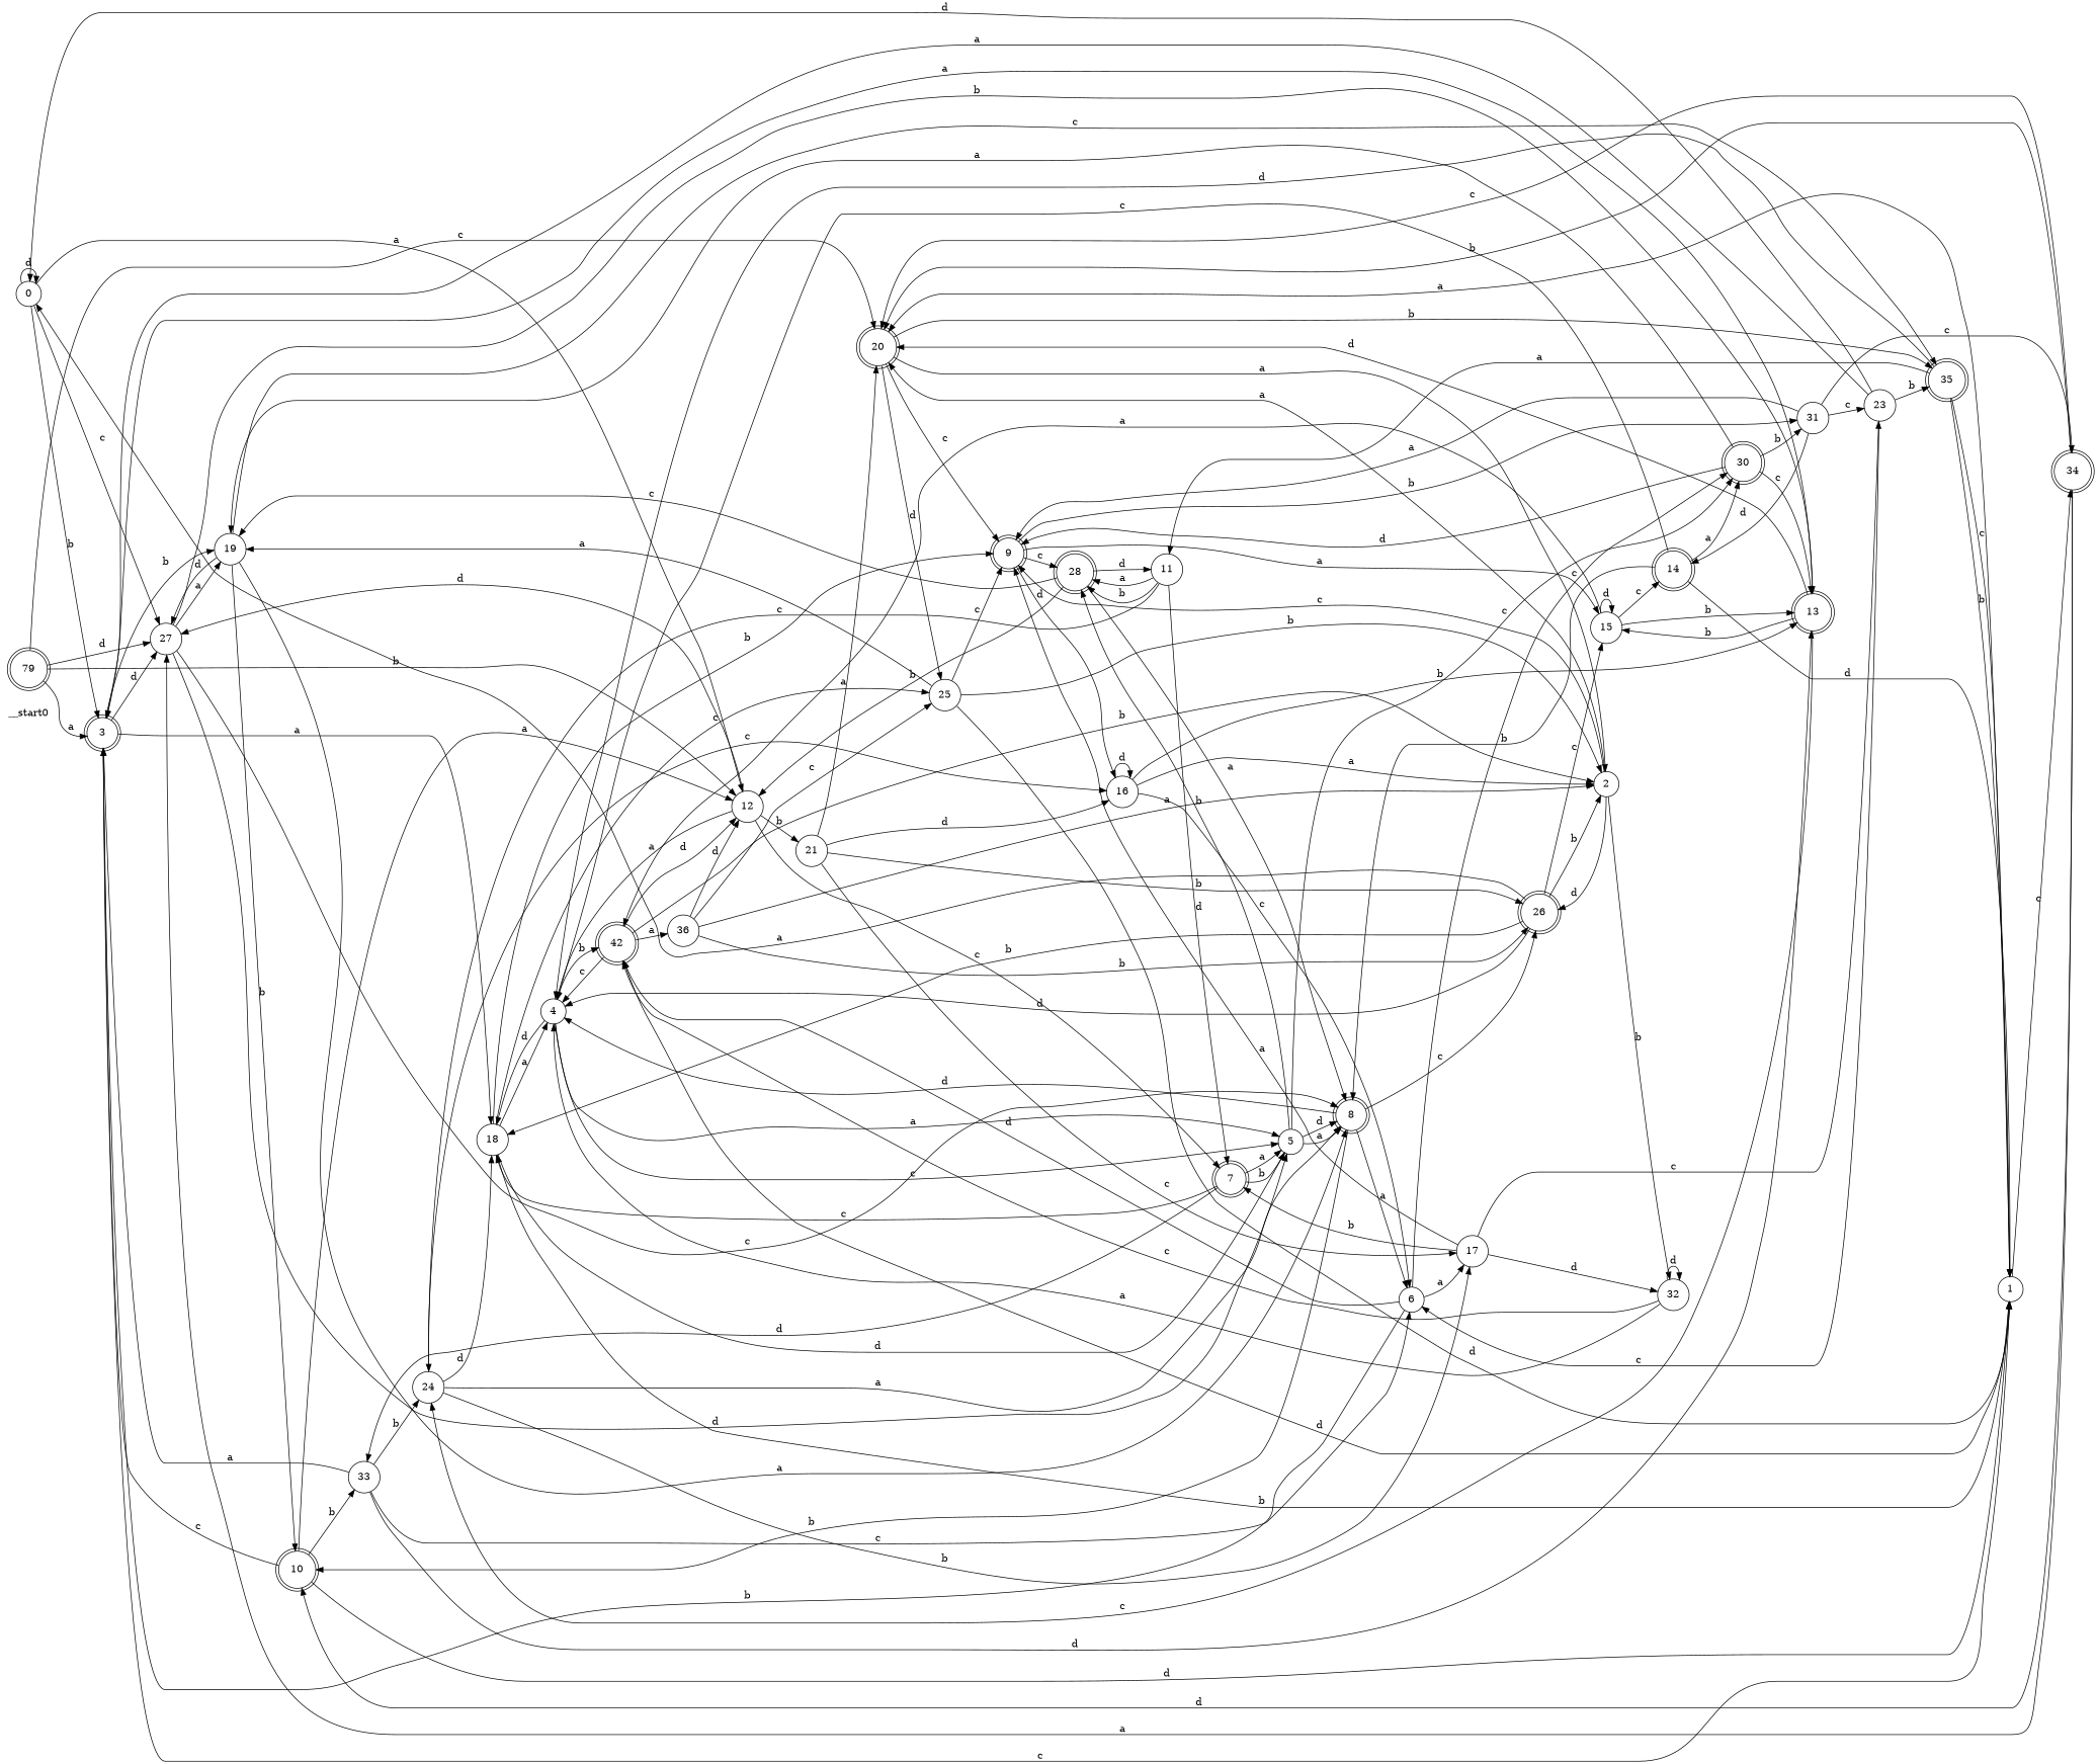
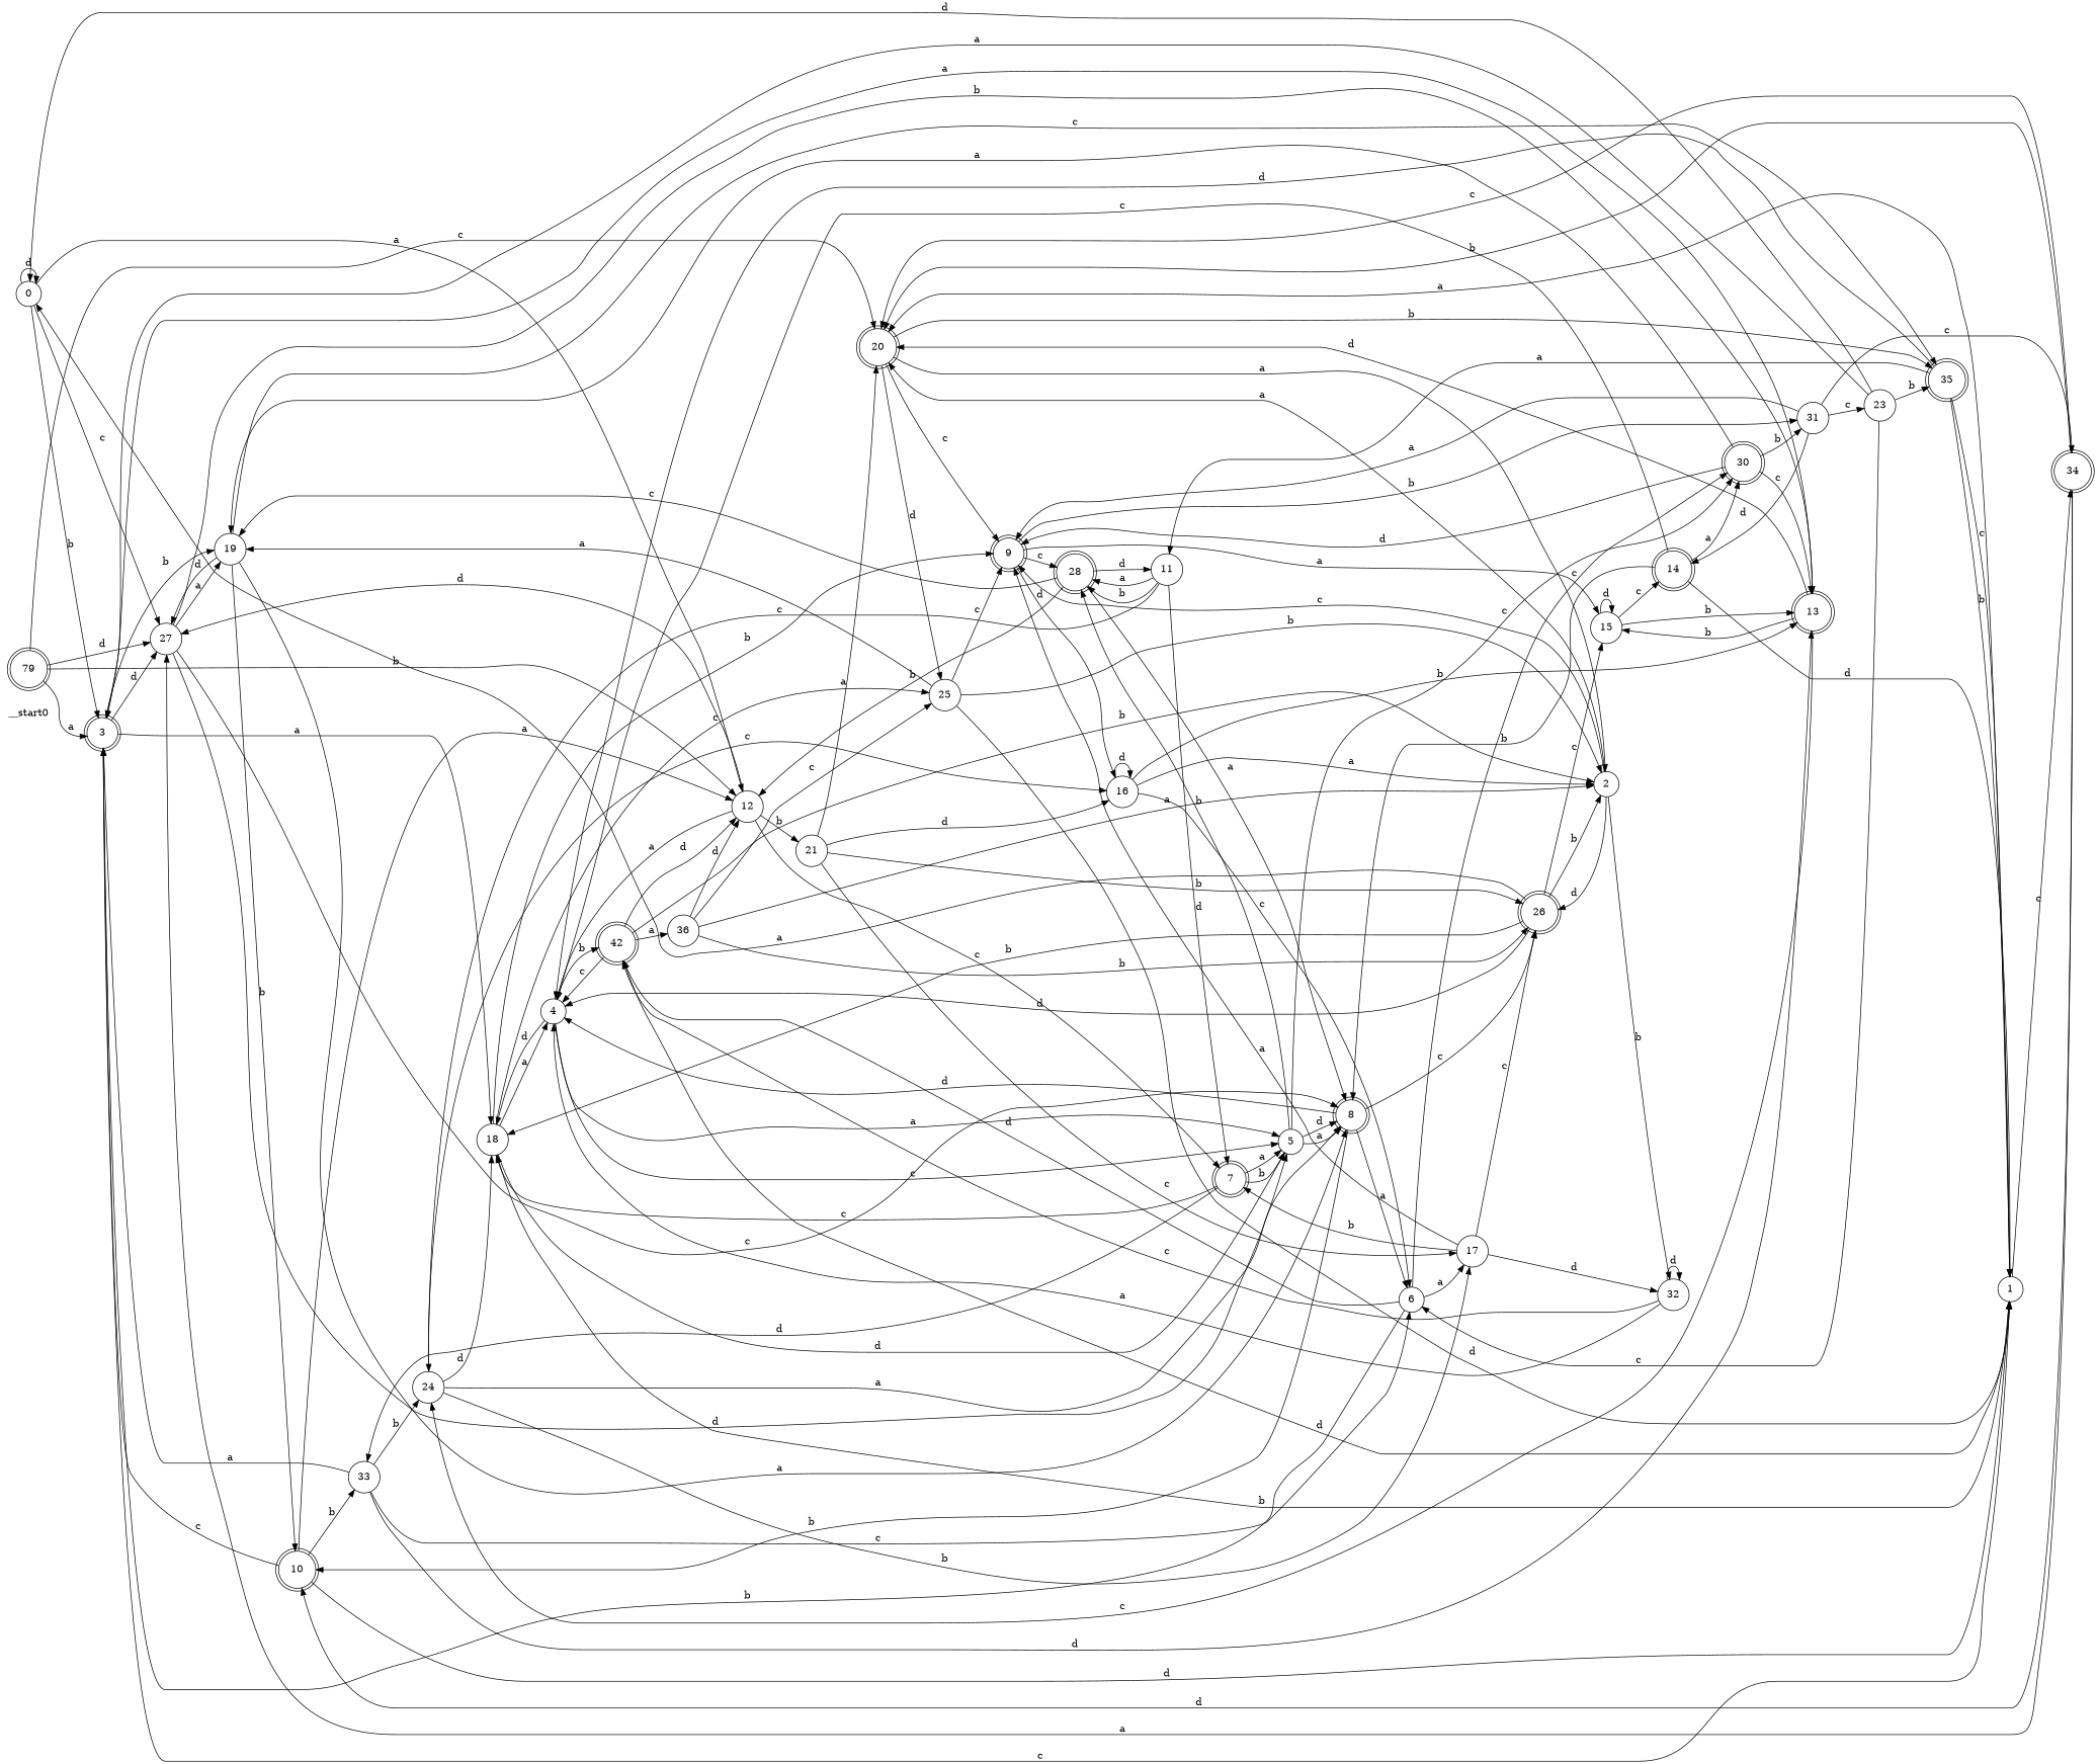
  digraph {
    rankdir=LR
    node [shape=circle color=black fillcolor=white style=filled]
    __start0 [shape=none color="" fillcolor="" style=""]
    n2 [label=0]
    n3 [label=3 shape=doublecircle style="rounded,filled"]
    n4 [label=12]
    n5 [label=27]
    n6 [label=1]
    n7 [label=18]
    n8 [label=19]
    n9 [label=4]
    n10 [label=7 shape=doublecircle style="rounded,filled"]
    n11 [label=21]
    n12 [label=5]
    n13 [label=8 shape=doublecircle style="rounded,filled"]
    n14 [label=13 shape=doublecircle style="rounded,filled"]
    n15 [label=20 shape=doublecircle style="rounded,filled"]
    n16 [label=42 shape=doublecircle style="rounded,filled"]
    n17 [label=34 shape=doublecircle style="rounded,filled"]
    n18 [label=9 shape=doublecircle style="rounded,filled"]
    n19 [label=25]
    n20 [label=2]
    n21 [label=35 shape=doublecircle style="rounded,filled"]
    n22 [label=36]
    n23 [label=10 shape=doublecircle style="rounded,filled"]
    n24 [label=26 shape=doublecircle style="rounded,filled"]
    n25 [label=32]
    n26 [label=28 shape=doublecircle style="rounded,filled"]
    n27 [label=15]
    n28 [label=16]
    n29 [label=31]
    n30 [label=30 shape=doublecircle style="rounded,filled"]
    n31 [label=6]
    n32 [label=11]
    n33 [label=17]
    n34 [label=23]
    n35 [label=33]
    n36 [label=24]
    n37 [label=14 shape=doublecircle style="rounded,filled"]
    n38 [label=79 shape=doublecircle style="rounded,filled"]
    n2 -> n2 [label=d]
    n2 -> n3 [label=b]
    n2 -> n4 [label=a]
    n2 -> n5 [label=c]
    n3 -> n5 [label=d]
    n3 -> n6 [label=c]
    n3 -> n7 [label=a]
    n3 -> n8 [label=b]
    n4 -> n5 [label=d]
    n4 -> n9 [label=a]
    n4 -> n10 [label=c]
    n4 -> n11 [label=b]
    n5 -> n8 [label=a]
    n5 -> n12 [label=d]
    n5 -> n13 [label=c]
    n5 -> n14 [label=b]
    n6 -> n7 [label=b]
    n6 -> n15 [label=a]
    n6 -> n16 [label=d]
    n6 -> n17 [label=c]
    n7 -> n9 [label=a]
    n7 -> n12 [label=d]
    n7 -> n18 [label=b]
    n7 -> n19 [label=c]
    n8 -> n5 [label=d]
    n8 -> n13 [label=a]
    n8 -> n21 [label=c]
    n8 -> n23 [label=b]
    n9 -> n7 [label=d]
    n9 -> n12 [label=a]
    n9 -> n12 [label=c]
    n9 -> n16 [label=b]
    n10 -> n7 [label=c]
    n10 -> n12 [label=a]
    n10 -> n12 [label=b]
    n10 -> n35 [label=d]
    n11 -> n15 [label=a]
    n11 -> n24 [label=b]
    n11 -> n28 [label=d]
    n11 -> n33 [label=c]
    n12 -> n13 [label=a]
    n12 -> n13 [label=d]
    n12 -> n26 [label=b]
    n12 -> n30 [label=c]
    n13 -> n9 [label=d]
    n13 -> n23 [label=b]
    n13 -> n24 [label=c]
    n13 -> n31 [label=a]
    n14 -> n3 [label=a]
    n14 -> n15 [label=d]
    n14 -> n27 [label=b]
    n14 -> n36 [label=c]
    n15 -> n18 [label=c]
    n15 -> n19 [label=d]
    n15 -> n20 [label=a]
    n15 -> n21 [label=b]
    n16 -> n4 [label=d]
    n16 -> n9 [label=c]
    n16 -> n20 [label=b]
    n16 -> n22 [label=a]
    n17 -> n5 [label=a]
    n17 -> n15 [label=b]
    n17 -> n15 [label=c]
    n17 -> n23 [label=d]
    n18 -> n26 [label=c]
    n18 -> n27 [label=a]
    n18 -> n28 [label=d]
    n18 -> n29 [label=b]
    n19 -> n6 [label=d]
    n19 -> n8 [label=a]
    n19 -> n18 [label=c]
    n19 -> n20 [label=b]
    n20 -> n15 [label=a]
    n20 -> n18 [label=c]
    n20 -> n24 [label=d]
    n20 -> n25 [label=b]
    n21 -> n6 [label=b]
    n21 -> n6 [label=c]
    n21 -> n9 [label=d]
    n21 -> n32 [label=a]
    n22 -> n4 [label=d]
    n22 -> n19 [label=c]
    n22 -> n20 [label=a]
    n22 -> n24 [label=b]
    n23 -> n3 [label=c]
    n23 -> n4 [label=a]
    n23 -> n6 [label=d]
    n23 -> n35 [label=b]
    n24 -> n2 [label=a]
    n24 -> n7 [label=b]
    n24 -> n9 [label=d]
    n24 -> n20 [label=b]
    n24 -> n27 [label=c]
    n25 -> n9 [label=a]
    n25 -> n16 [label=c]
    n25 -> n25 [label=d]
    n26 -> n4 [label=b]
    n26 -> n8 [label=c]
    n26 -> n13 [label=a]
    n26 -> n32 [label=d]
    n27 -> n14 [label=b]
-   n27 -> n16 [label=a]
    n27 -> n27 [label=d]
    n27 -> n37 [label=c]
    n28 -> n14 [label=b]
    n28 -> n20 [label=a]
    n28 -> n28 [label=d]
    n28 -> n31 [label=c]
    n29 -> n17 [label=c]
    n29 -> n18 [label=a]
    n29 -> n34 [label=c]
    n29 -> n37 [label=d]
    n30 -> n8 [label=a]
    n30 -> n14 [label=c]
    n30 -> n18 [label=d]
    n30 -> n29 [label=b]
    n31 -> n3 [label=b]
    n31 -> n16 [label=d]
    n31 -> n30 [label=c]
    n31 -> n33 [label=a]
    n32 -> n10 [label=d]
    n32 -> n26 [label=a]
    n32 -> n26 [label=b]
    n32 -> n36 [label=c]
    n33 -> n10 [label=b]
    n33 -> n18 [label=a]
    n33 -> n25 [label=d]
-   n33 -> n34 [label=c]
+   n33 -> n24 [label=c]
    n34 -> n2 [label=d]
    n34 -> n3 [label=a]
    n34 -> n21 [label=b]
    n34 -> n31 [label=c]
    n35 -> n3 [label=a]
    n35 -> n14 [label=d]
    n35 -> n31 [label=c]
    n35 -> n36 [label=b]
    n36 -> n7 [label=d]
    n36 -> n13 [label=a]
    n36 -> n28 [label=c]
    n36 -> n33 [label=b]
    n37 -> n6 [label=d]
    n37 -> n9 [label=c]
    n37 -> n13 [label=b]
    n37 -> n30 [label=a]
    n38 -> n3 [label=a]
    n38 -> n4 [label=b]
    n38 -> n5 [label=d]
    n38 -> n15 [label=c]
  }
